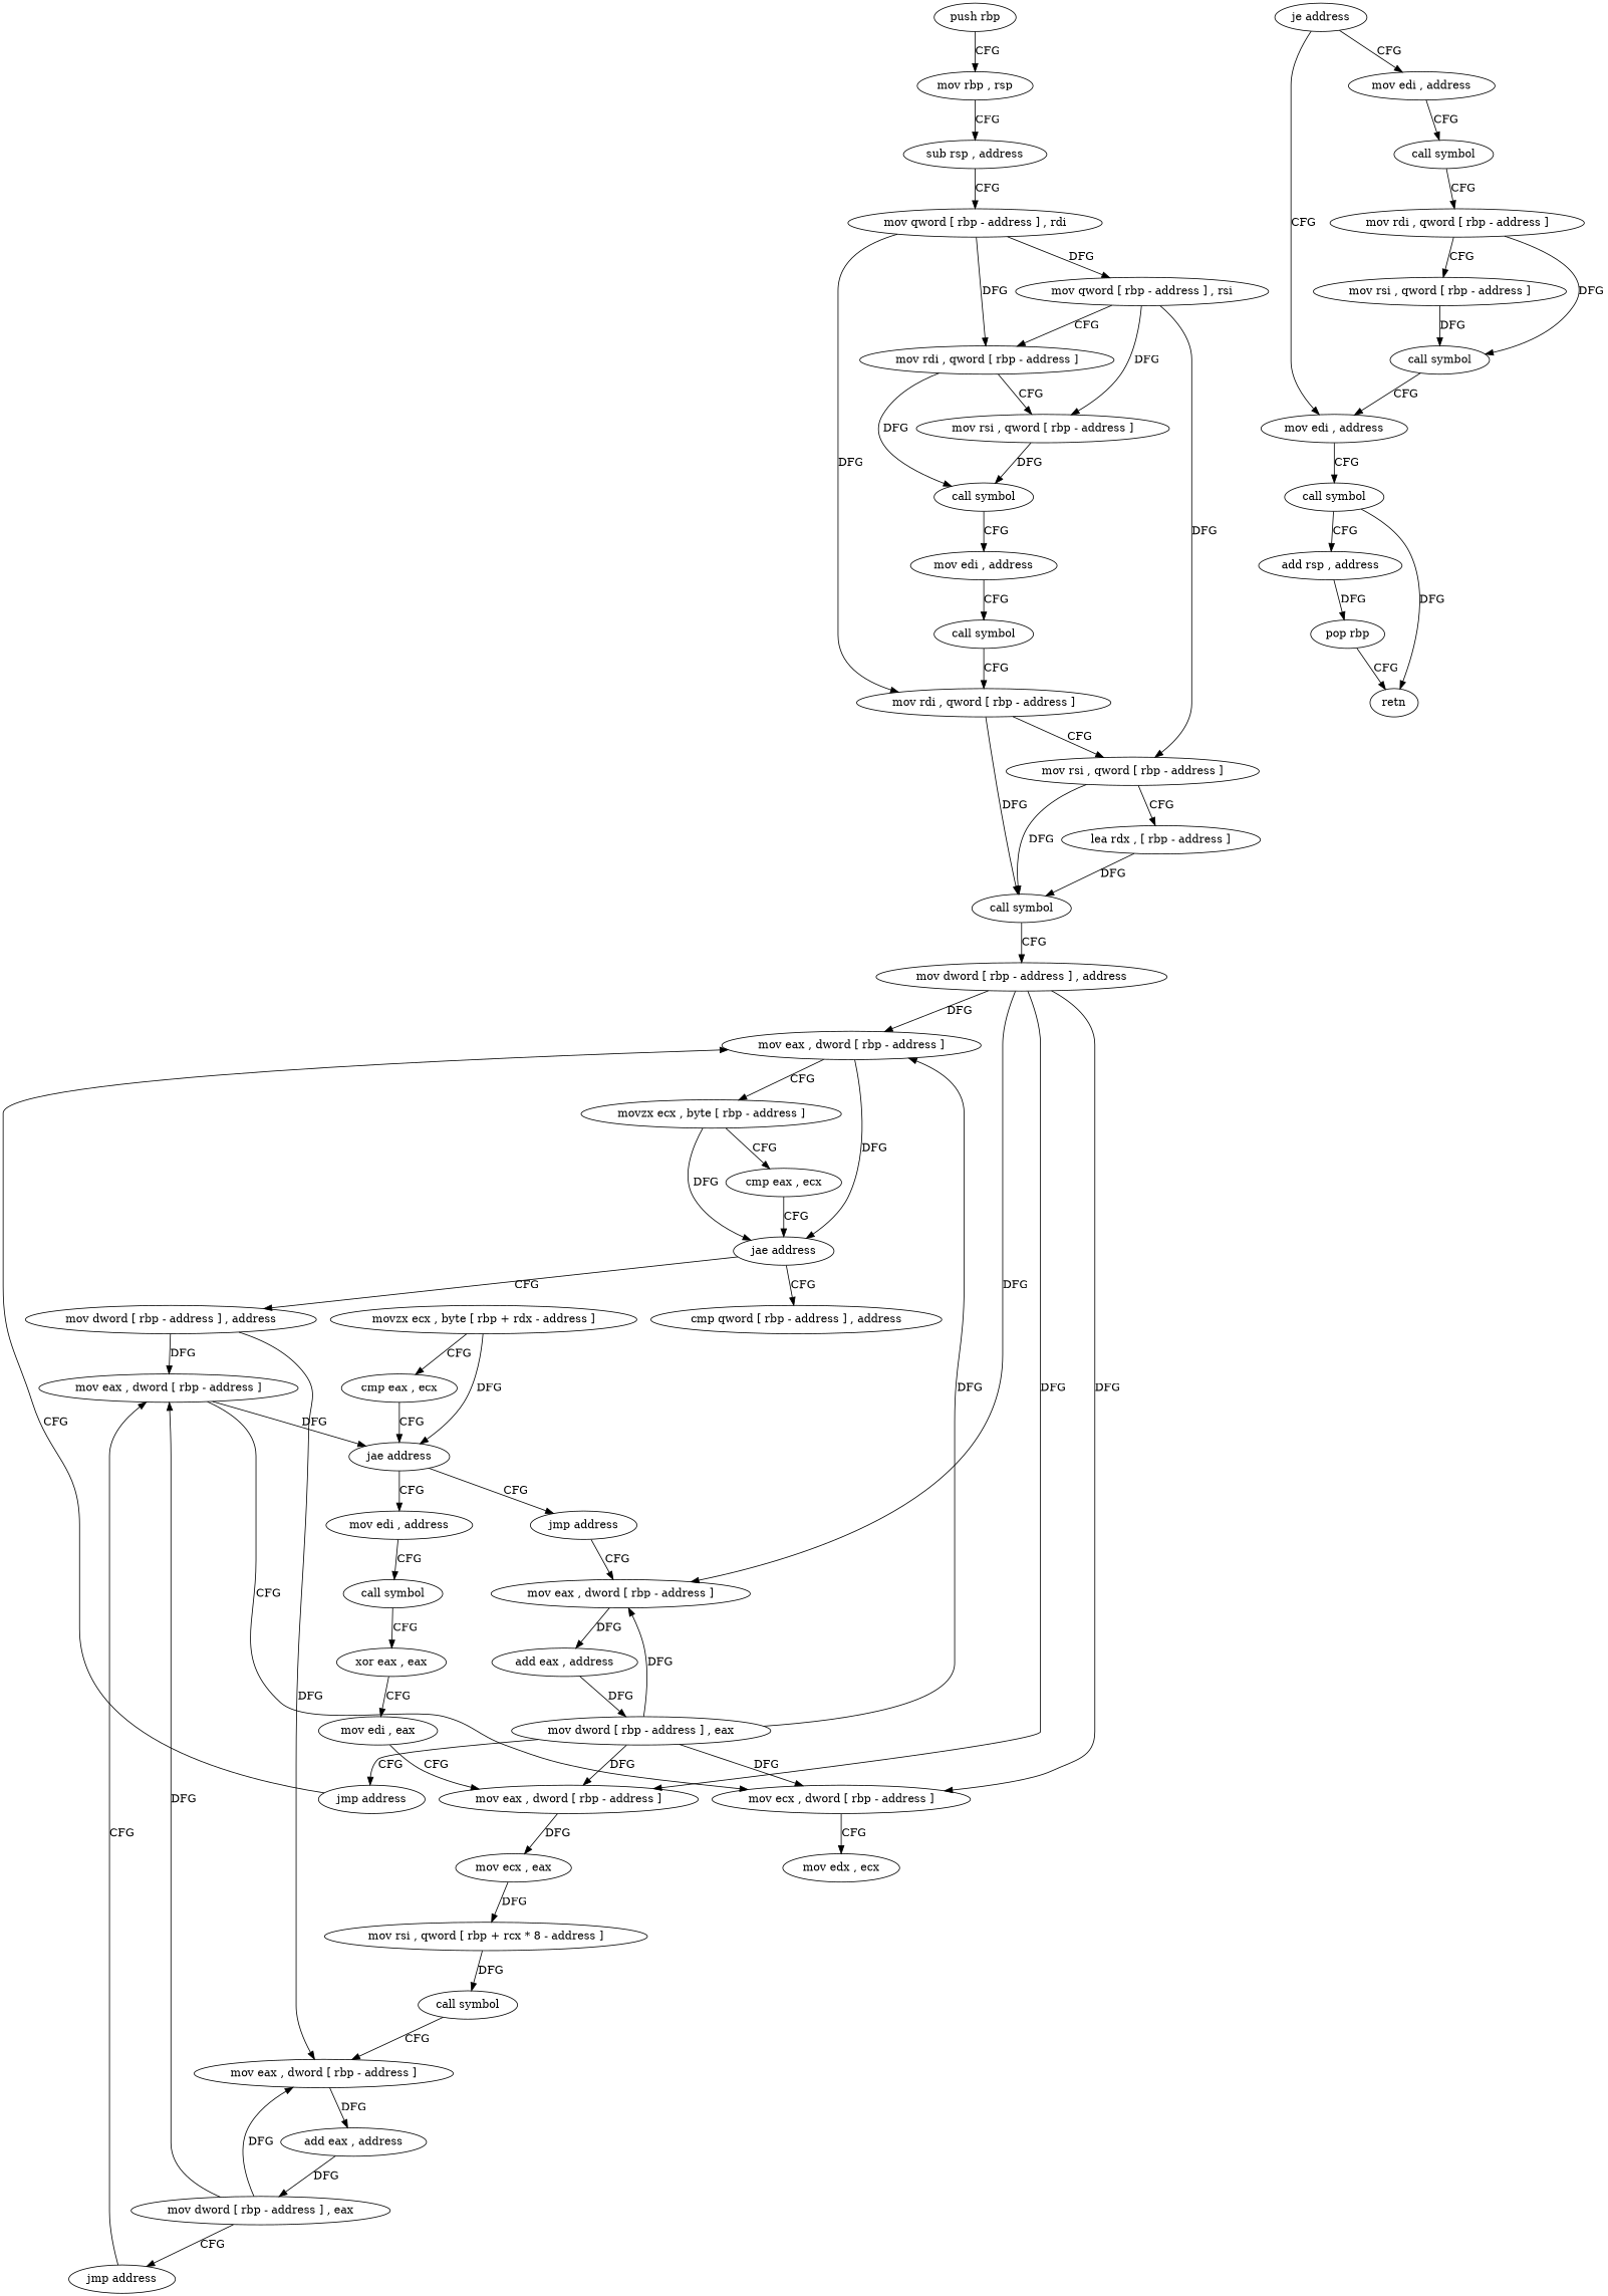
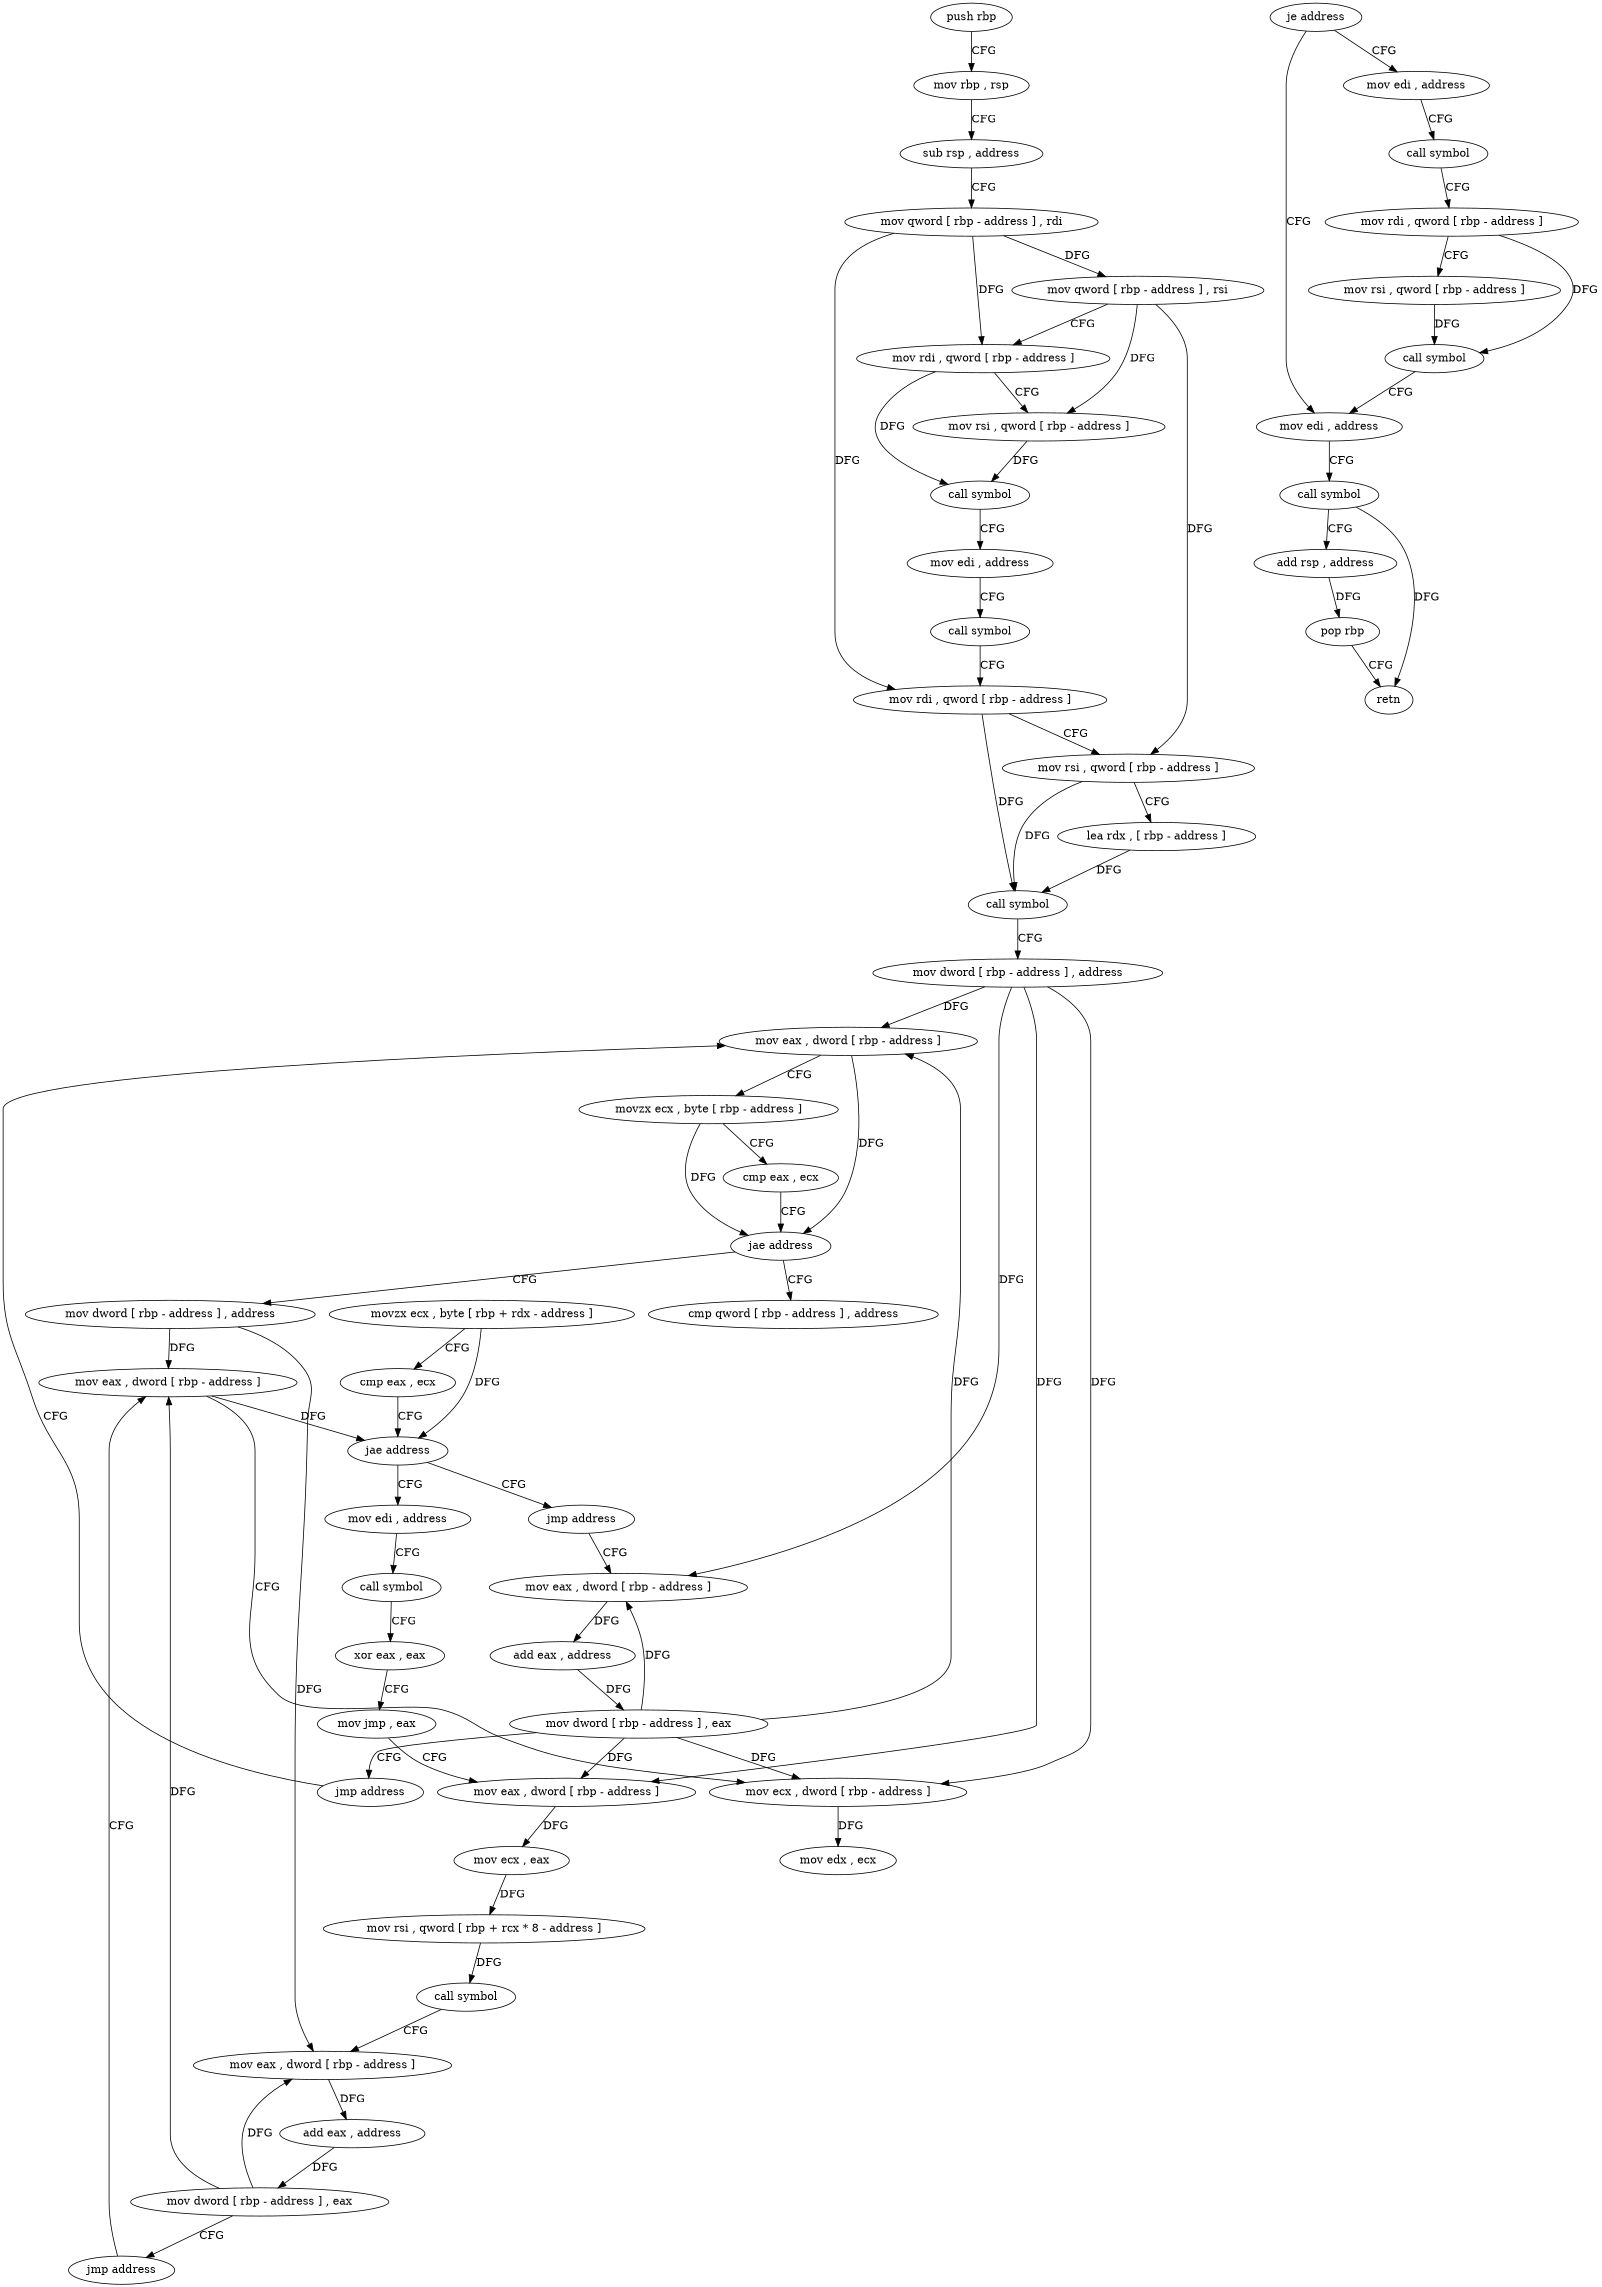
  digraph {
    n1 [label="push rbp"]
    n2 [label="mov rbp , rsp"]
    n3 [label="sub rsp , address"]
    n4 [label="mov qword [ rbp - address ] , rdi"]
    n5 [label="mov qword [ rbp - address ] , rsi"]
    n6 [label="mov rdi , qword [ rbp - address ]"]
    n7 [label="mov rdi , qword [ rbp - address ]"]
    n8 [label="mov rsi , qword [ rbp - address ]"]
    n9 [label="mov rsi , qword [ rbp - address ]"]
    n10 [label="call symbol"]
    n11 [label="call symbol"]
    n12 [label="lea rdx , [ rbp - address ]"]
    n13 [label="mov edi , address"]
    n14 [label="call symbol"]
    n15 [label="mov dword [ rbp - address ] , address"]
    n16 [label="mov eax , dword [ rbp - address ]"]
    n17 [label="mov eax , dword [ rbp - address ]"]
    n18 [label="mov eax , dword [ rbp - address ]"]
    n19 [label="mov ecx , dword [ rbp - address ]"]
    n20 [label="movzx ecx , byte [ rbp - address ]"]
    n21 [label="jae address"]
    n22 [label="add eax , address"]
    n23 [label="mov ecx , eax"]
    n24 [label="mov edx , ecx"]
    n25 [label="cmp eax , ecx"]
    n26 [label="cmp qword [ rbp - address ] , address"]
    n27 [label="mov dword [ rbp - address ] , address"]
    n28 [label="je address"]
    n29 [label="mov edi , address"]
    n30 [label="mov edi , address"]
    n31 [label="call symbol"]
    n32 [label="call symbol"]
    n33 [label="add rsp , address"]
    n34 [label=retn]
    n35 [label="mov rdi , qword [ rbp - address ]"]
    n36 [label="mov eax , dword [ rbp - address ]"]
    n37 [label="mov eax , dword [ rbp - address ]"]
    n38 [label="jae address"]
    n39 [label="add eax , address"]
    n40 [label="jmp address"]
    n41 [label="mov edi , address"]
    n42 [label="pop rbp"]
    n43 [label="mov rsi , qword [ rbp - address ]"]
    n44 [label="call symbol"]
    n45 [label="mov dword [ rbp - address ] , eax"]
    n46 [label="call symbol"]
    n47 [label="xor eax , eax"]
-   n48 [label="mov edi , eax"]
+   n48 [label="mov jmp , eax"]
    n49 [label="mov rsi , qword [ rbp + rcx * 8 - address ]"]
    n50 [label="call symbol"]
    n51 [label="mov dword [ rbp - address ] , eax"]
    n52 [label="jmp address"]
    n53 [label="jmp address"]
    n54 [label="movzx ecx , byte [ rbp + rdx - address ]"]
    n55 [label="cmp eax , ecx"]
    n1 -> n2 [label=CFG]
    n2 -> n3 [label=CFG]
    n3 -> n4 [label=CFG]
    n4 -> n5 [label=DFG]
    n4 -> n6 [label=DFG]
    n4 -> n7 [label=DFG]
    n5 -> n6 [label=CFG]
    n5 -> n8 [label=DFG]
    n5 -> n9 [label=DFG]
    n6 -> n8 [label=CFG]
    n6 -> n10 [label=DFG]
    n7 -> n9 [label=CFG]
    n7 -> n11 [label=DFG]
    n8 -> n10 [label=DFG]
    n9 -> n11 [label=DFG]
    n9 -> n12 [label=CFG]
    n10 -> n13 [label=CFG]
    n11 -> n15 [label=CFG]
    n12 -> n11 [label=DFG]
    n13 -> n14 [label=CFG]
    n14 -> n7 [label=CFG]
    n15 -> n16 [label=DFG]
    n15 -> n17 [label=DFG]
    n15 -> n18 [label=DFG]
    n15 -> n19 [label=DFG]
    n16 -> n20 [label=CFG]
    n16 -> n21 [label=DFG]
    n17 -> n22 [label=DFG]
    n18 -> n23 [label=DFG]
-   n19 -> n24 [label=CFG]
+   n19 -> n24 [label=DFG]
    n20 -> n21 [label=DFG]
    n20 -> n25 [label=CFG]
    n21 -> n26 [label=CFG]
    n21 -> n27 [label=CFG]
    n22 -> n45 [label=DFG]
    n23 -> n49 [label=DFG]
    n25 -> n21 [label=CFG]
    n27 -> n36 [label=DFG]
    n27 -> n37 [label=DFG]
    n28 -> n29 [label=CFG]
    n28 -> n30 [label=CFG]
    n29 -> n31 [label=CFG]
    n30 -> n32 [label=CFG]
    n31 -> n33 [label=CFG]
    n31 -> n34 [label=DFG]
    n32 -> n35 [label=CFG]
    n33 -> n42 [label=DFG]
    n35 -> n43 [label=CFG]
    n35 -> n44 [label=DFG]
    n36 -> n19 [label=CFG]
    n36 -> n38 [label=DFG]
    n37 -> n39 [label=DFG]
    n38 -> n40 [label=CFG]
    n38 -> n41 [label=CFG]
    n39 -> n51 [label=DFG]
    n40 -> n17 [label=CFG]
    n41 -> n46 [label=CFG]
    n42 -> n34 [label=CFG]
    n43 -> n44 [label=DFG]
    n44 -> n29 [label=CFG]
    n45 -> n16 [label=DFG]
    n45 -> n17 [label=DFG]
    n45 -> n18 [label=DFG]
    n45 -> n19 [label=DFG]
    n45 -> n53 [label=CFG]
    n46 -> n47 [label=CFG]
    n47 -> n48 [label=CFG]
    n48 -> n18 [label=CFG]
    n49 -> n50 [label=DFG]
    n50 -> n37 [label=CFG]
    n51 -> n36 [label=DFG]
    n51 -> n37 [label=DFG]
    n51 -> n52 [label=CFG]
    n52 -> n36 [label=CFG]
    n53 -> n16 [label=CFG]
    n54 -> n38 [label=DFG]
    n54 -> n55 [label=CFG]
    n55 -> n38 [label=CFG]
  }
